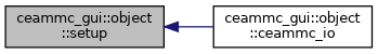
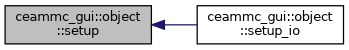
  digraph {
    rankdir=LR
    node [color=black fontname=Helvetica fontsize=10 shape=record style=filled]
    n1 [fillcolor=grey75 fontcolor=black height=0.2 label="ceammc_gui::object\l::setup" width=0.4]
-   n2 [fillcolor=white height=0.2 label="ceammc_gui::object\l::ceammc_io" width=0.4]
+   n2 [fillcolor=white height=0.2 label="ceammc_gui::object\l::setup_io" width=0.4]
    n1 -> n2 [color=midnightblue dir=back fontname=Helvetica fontsize=10 labelfontname=Helvetica labelfontsize=10 style=solid]
  }
